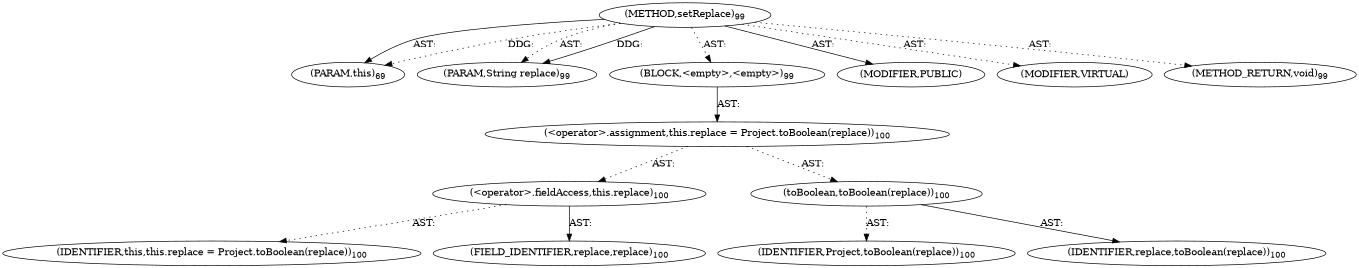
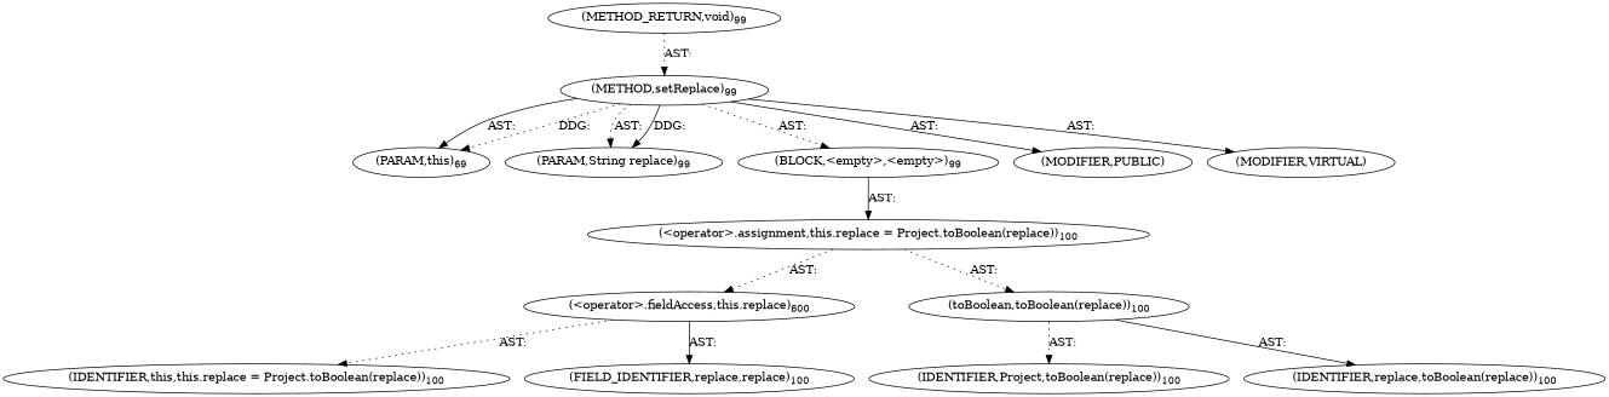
  digraph {
    edge [style=dotted]
    n1 [label=<(METHOD,setReplace)<SUB>99</SUB>>]
    n2 [label=<(PARAM,this)<SUB>69</SUB>>]
    n3 [label=<(PARAM,String replace)<SUB>99</SUB>>]
    n4 [label=<(BLOCK,&lt;empty&gt;,&lt;empty&gt;)<SUB>99</SUB>>]
    n5 [label=<(MODIFIER,PUBLIC)>]
    n6 [label=<(MODIFIER,VIRTUAL)>]
    n7 [label=<(METHOD_RETURN,void)<SUB>99</SUB>>]
    n8 [label=<(&lt;operator&gt;.assignment,this.replace = Project.toBoolean(replace))<SUB>100</SUB>>]
-   n9 [label=<(&lt;operator&gt;.fieldAccess,this.replace)<SUB>100</SUB>>]
+   n9 [label=<(&lt;operator&gt;.fieldAccess,this.replace)<SUB>600</SUB>>]
    n10 [label=<(toBoolean,toBoolean(replace))<SUB>100</SUB>>]
    n11 [label=<(IDENTIFIER,this,this.replace = Project.toBoolean(replace))<SUB>100</SUB>>]
    n12 [label=<(FIELD_IDENTIFIER,replace,replace)<SUB>100</SUB>>]
    n13 [label=<(IDENTIFIER,Project,toBoolean(replace))<SUB>100</SUB>>]
    n14 [label=<(IDENTIFIER,replace,toBoolean(replace))<SUB>100</SUB>>]
    n1 -> n2 [label="AST: " style=solid]
    n1 -> n2 [label="DDG: "]
    n1 -> n3 [label="AST: "]
    n1 -> n3 [label="DDG: " style=solid]
    n1 -> n4 [label="AST: "]
    n1 -> n5 [label="AST: " style=solid]
-   n1 -> n6 [label="AST: "]
-   n1 -> n7 [label="AST: "]
+   n1 -> n6 [label="AST: " style=solid]
+   n7 -> n1 [label="AST: "]
    n4 -> n8 [label="AST: " style=solid]
    n8 -> n9 [label="AST: "]
    n8 -> n10 [label="AST: "]
    n9 -> n11 [label="AST: "]
    n9 -> n12 [label="AST: " style=solid]
    n10 -> n13 [label="AST: "]
    n10 -> n14 [label="AST: " style=solid]
  }
